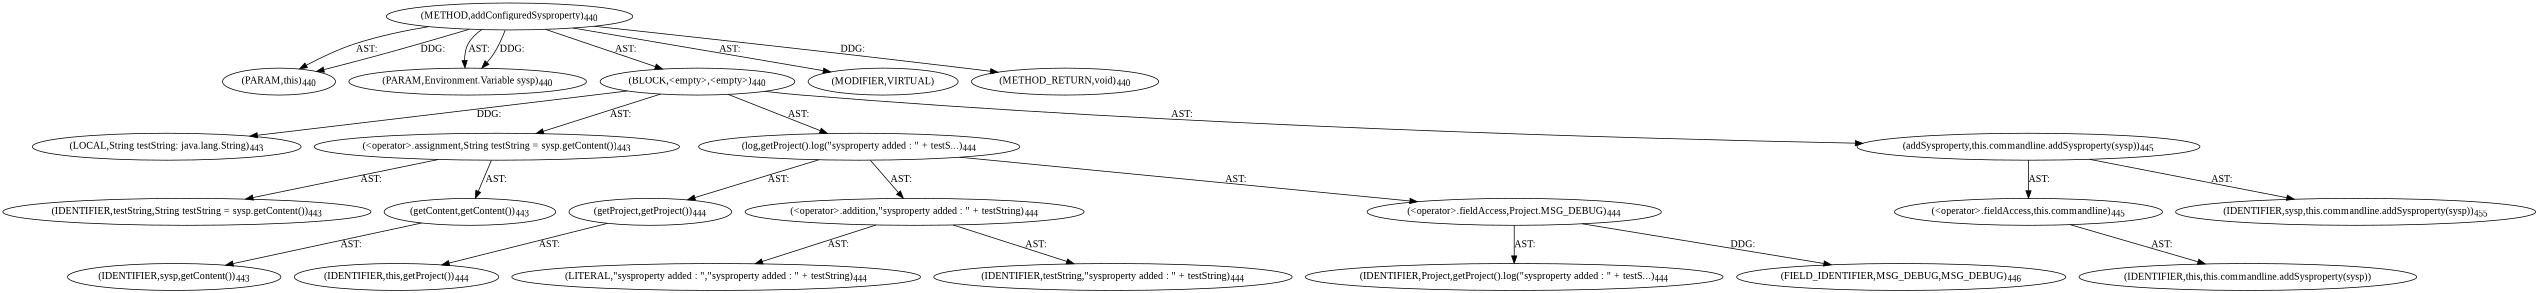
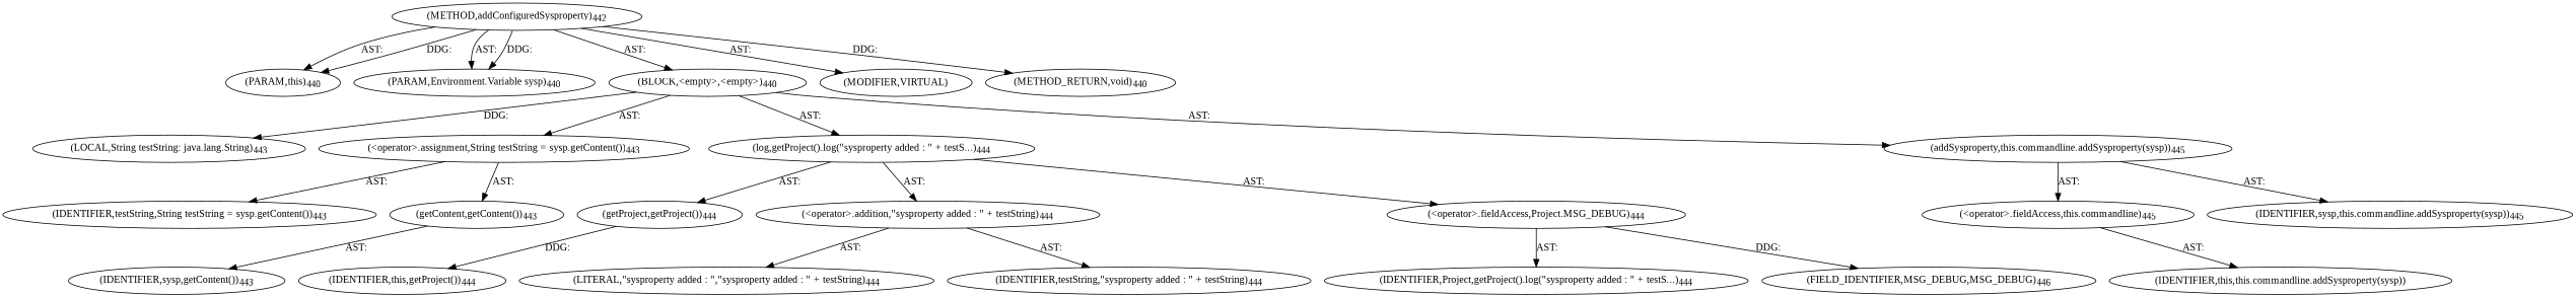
  digraph {
    fontname="Liberation Serif"
    node [fontname="Liberation Serif"]
    edge [fontname="Liberation Serif"]
-   n1 [label=<(METHOD,addConfiguredSysproperty)<SUB>440</SUB>>]
+   n1 [label=<(METHOD,addConfiguredSysproperty)<SUB>442</SUB>>]
    n2 [label=<(PARAM,this)<SUB>440</SUB>>]
    n3 [label=<(PARAM,Environment.Variable sysp)<SUB>440</SUB>>]
    n4 [label=<(BLOCK,&lt;empty&gt;,&lt;empty&gt;)<SUB>440</SUB>>]
    n5 [label=<(MODIFIER,VIRTUAL)>]
    n6 [label=<(METHOD_RETURN,void)<SUB>440</SUB>>]
    n7 [label=<(LOCAL,String testString: java.lang.String)<SUB>443</SUB>>]
    n8 [label=<(&lt;operator&gt;.assignment,String testString = sysp.getContent())<SUB>443</SUB>>]
    n9 [label=<(log,getProject().log(&quot;sysproperty added : &quot; + testS...)<SUB>444</SUB>>]
    n10 [label=<(addSysproperty,this.commandline.addSysproperty(sysp))<SUB>445</SUB>>]
    n11 [label=<(IDENTIFIER,testString,String testString = sysp.getContent())<SUB>443</SUB>>]
    n12 [label=<(getContent,getContent())<SUB>443</SUB>>]
    n13 [label=<(getProject,getProject())<SUB>444</SUB>>]
    n14 [label=<(&lt;operator&gt;.addition,&quot;sysproperty added : &quot; + testString)<SUB>444</SUB>>]
    n15 [label=<(&lt;operator&gt;.fieldAccess,Project.MSG_DEBUG)<SUB>444</SUB>>]
    n16 [label=<(&lt;operator&gt;.fieldAccess,this.commandline)<SUB>445</SUB>>]
-   n17 [label=<(IDENTIFIER,sysp,this.commandline.addSysproperty(sysp))<SUB>455</SUB>>]
+   n17 [label=<(IDENTIFIER,sysp,this.commandline.addSysproperty(sysp))<SUB>445</SUB>>]
    n18 [label=<(IDENTIFIER,sysp,getContent())<SUB>443</SUB>>]
    n19 [label=<(IDENTIFIER,this,getProject())<SUB>444</SUB>>]
    n20 [label=<(LITERAL,&quot;sysproperty added : &quot;,&quot;sysproperty added : &quot; + testString)<SUB>444</SUB>>]
    n21 [label=<(IDENTIFIER,testString,&quot;sysproperty added : &quot; + testString)<SUB>444</SUB>>]
    n22 [label=<(IDENTIFIER,Project,getProject().log(&quot;sysproperty added : &quot; + testS...)<SUB>444</SUB>>]
    n23 [label=<(FIELD_IDENTIFIER,MSG_DEBUG,MSG_DEBUG)<SUB>446</SUB>>]
    n24 [label=<(IDENTIFIER,this,this.commandline.addSysproperty(sysp))>]
    n1 -> n2 [label="AST: "]
    n1 -> n2 [label="DDG: "]
    n1 -> n3 [label="AST: "]
    n1 -> n3 [label="DDG: "]
    n1 -> n4 [label="AST: "]
    n1 -> n5 [label="AST: "]
    n1 -> n6 [label="DDG: "]
    n4 -> n7 [label="DDG: "]
    n4 -> n8 [label="AST: "]
    n4 -> n9 [label="AST: "]
    n4 -> n10 [label="AST: "]
    n8 -> n11 [label="AST: "]
    n8 -> n12 [label="AST: "]
    n9 -> n13 [label="AST: "]
    n9 -> n14 [label="AST: "]
    n9 -> n15 [label="AST: "]
    n10 -> n16 [label="AST: "]
    n10 -> n17 [label="AST: "]
    n12 -> n18 [label="AST: "]
-   n13 -> n19 [label="AST: "]
+   n13 -> n19 [label="DDG: "]
    n14 -> n20 [label="AST: "]
    n14 -> n21 [label="AST: "]
    n15 -> n22 [label="AST: "]
    n15 -> n23 [label="DDG: "]
    n16 -> n24 [label="AST: "]
  }
